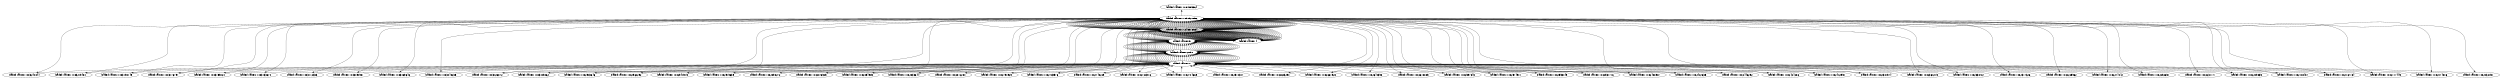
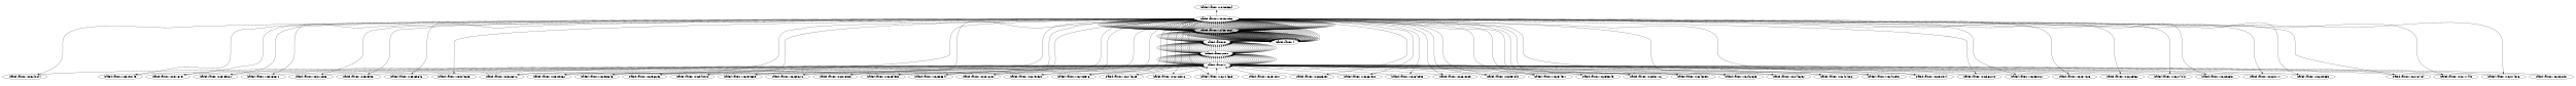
  digraph {
    edge [dir=back]
    "loaded values- -1090521896"
    "loaded values- -1246676664"
    "loaded values- 5"
    "loaded values- 4"
    "loaded values- 1083240844"
    "loaded values- 0"
-   "loaded values- 1083219480"
    "loaded values- 1083198149"
    "loaded values- 1083176797"
    "loaded values- 1083155020"
    "loaded values- 1083133670"
    "loaded values- 1083112333"
    "loaded values- 1083090981"
    "loaded values- 1083069646"
    "loaded values- 1083048235"
    "loaded values- 1083026872"
    "loaded values- 1083005062"
    "loaded values- 1082983646"
    "loaded values- 1082962292"
    "loaded values- 1082940915"
    "loaded values- 1082919639"
    "loaded values- 1082898272"
    "loaded values- 1082876925"
    "loaded values- 1082854985"
    "loaded values- 1082833644"
    "loaded values- 1082812280"
    "loaded values- 1082790929"
    "loaded values- 1082769576"
    "loaded values- 1082748229"
    "loaded values- 1082726916"
    "loaded values- 1082704669"
    "loaded values- 1082683290"
    "loaded values- 1082661928"
    "loaded values- 1082640398"
    "loaded values- 1082618885"
    "loaded values- 1082597343"
    "loaded values- 1082574901"
    "loaded values- 1082553049"
    "loaded values- 1082531716"
    "loaded values- 1082510307"
    "loaded values- 1082488987"
    "loaded values- 1082467635"
    "loaded values- 1082446292"
    "loaded values- 1082424286"
    "loaded values- 1082402951"
    "loaded values- 1082381574"
    "loaded values- 1082360215"
    "loaded values- 1082338767"
    "loaded values- 1082317326"
    n50 [label="loaded values- 1082225962"]
    "loaded values- 1082274042"
    "loaded values- 1082252651"
    "loaded values- 1082231171"
    "loaded values- 1082209835"
-   "loaded values- 1082188487"
    "loaded values- 1082167134"
    "loaded values- 1082117445"
    "loaded values- 1082074806"
    "loaded values- 1082032051"
    "loaded values- 1081989364"
    "loaded values- 2050"
    "loaded values- -1090521896" -> "loaded values- -1246676664"
    "loaded values- -1090521896" -> "loaded values- -1246676664"
    "loaded values- -1090521896" -> "loaded values- -1246676664"
    "loaded values- -1090521896" -> "loaded values- -1246676664"
    "loaded values- -1090521896" -> "loaded values- -1246676664"
    "loaded values- -1090521896" -> "loaded values- -1246676664"
    "loaded values- -1090521896" -> "loaded values- -1246676664"
    "loaded values- -1090521896" -> "loaded values- -1246676664"
    "loaded values- -1090521896" -> "loaded values- -1246676664"
    "loaded values- -1090521896" -> "loaded values- -1246676664"
    "loaded values- -1090521896" -> "loaded values- -1246676664"
    "loaded values- -1090521896" -> "loaded values- -1246676664"
    "loaded values- -1090521896" -> "loaded values- -1246676664"
    "loaded values- -1090521896" -> "loaded values- -1246676664"
    "loaded values- -1090521896" -> "loaded values- -1246676664"
    "loaded values- -1090521896" -> "loaded values- -1246676664"
    "loaded values- -1090521896" -> "loaded values- -1246676664"
    "loaded values- -1090521896" -> "loaded values- -1246676664"
    "loaded values- -1090521896" -> "loaded values- -1246676664"
    "loaded values- -1090521896" -> "loaded values- -1246676664"
    "loaded values- -1090521896" -> "loaded values- -1246676664"
    "loaded values- -1090521896" -> "loaded values- -1246676664"
    "loaded values- -1090521896" -> "loaded values- -1246676664"
    "loaded values- -1090521896" -> "loaded values- -1246676664"
    "loaded values- -1090521896" -> "loaded values- -1246676664"
    "loaded values- -1090521896" -> "loaded values- -1246676664"
    "loaded values- -1090521896" -> "loaded values- -1246676664"
    "loaded values- -1090521896" -> "loaded values- -1246676664"
    "loaded values- -1090521896" -> "loaded values- -1246676664"
    "loaded values- -1090521896" -> "loaded values- -1246676664"
    "loaded values- -1090521896" -> "loaded values- -1246676664"
    "loaded values- -1090521896" -> "loaded values- -1246676664"
    "loaded values- -1090521896" -> "loaded values- -1246676664"
    "loaded values- -1090521896" -> "loaded values- -1246676664"
    "loaded values- -1090521896" -> "loaded values- -1246676664"
    "loaded values- -1090521896" -> "loaded values- -1246676664"
    "loaded values- -1090521896" -> "loaded values- -1246676664"
    "loaded values- -1090521896" -> "loaded values- -1246676664"
    "loaded values- -1090521896" -> "loaded values- -1246676664"
    "loaded values- -1090521896" -> "loaded values- -1246676664"
    "loaded values- -1090521896" -> "loaded values- -1246676664"
    "loaded values- -1090521896" -> "loaded values- -1246676664"
    "loaded values- -1090521896" -> "loaded values- -1246676664"
    "loaded values- -1090521896" -> "loaded values- -1246676664"
    "loaded values- -1090521896" -> "loaded values- -1246676664"
    "loaded values- -1090521896" -> "loaded values- -1246676664"
    "loaded values- -1090521896" -> "loaded values- -1246676664"
    "loaded values- -1090521896" -> "loaded values- -1246676664"
    "loaded values- -1090521896" -> "loaded values- -1246676664"
    "loaded values- -1090521896" -> "loaded values- -1246676664"
    "loaded values- -1090521896" -> "loaded values- -1246676664"
    "loaded values- -1090521896" -> "loaded values- -1246676664"
    "loaded values- -1090521896" -> "loaded values- -1246676664"
    "loaded values- -1090521896" -> "loaded values- -1246676664"
    "loaded values- -1090521896" -> "loaded values- -1246676664"
    "loaded values- -1090521896" -> "loaded values- -1246676664"
    "loaded values- -1090521896" -> "loaded values- -1246676664"
    "loaded values- -1090521896" -> "loaded values- -1246676664"
    "loaded values- -1090521896" -> "loaded values- -1246676664"
    "loaded values- -1090521896" -> "loaded values- -1246676664"
    "loaded values- -1090521896" -> "loaded values- -1246676664"
    "loaded values- -1090521896" -> "loaded values- -1246676664"
    "loaded values- -1090521896" -> "loaded values- -1246676664"
    "loaded values- -1090521896" -> "loaded values- -1246676664"
    "loaded values- -1090521896" -> "loaded values- -1246676664"
    "loaded values- -1090521896" -> "loaded values- -1246676664"
    "loaded values- -1090521896" -> "loaded values- -1246676664"
    "loaded values- -1090521896" -> "loaded values- -1246676664"
    "loaded values- -1090521896" -> "loaded values- -1246676664"
    "loaded values- -1090521896" -> "loaded values- -1246676664"
    "loaded values- -1090521896" -> "loaded values- -1246676664"
    "loaded values- -1090521896" -> "loaded values- -1246676664"
    "loaded values- -1090521896" -> "loaded values- -1246676664"
    "loaded values- -1090521896" -> "loaded values- -1246676664"
    "loaded values- -1090521896" -> "loaded values- -1246676664"
    "loaded values- -1090521896" -> "loaded values- -1246676664"
    "loaded values- -1090521896" -> "loaded values- -1246676664"
    "loaded values- -1090521896" -> "loaded values- -1246676664"
    "loaded values- -1090521896" -> "loaded values- -1246676664"
    "loaded values- -1090521896" -> "loaded values- -1246676664"
    "loaded values- -1090521896" -> "loaded values- -1246676664"
    "loaded values- -1090521896" -> "loaded values- -1246676664"
    "loaded values- -1090521896" -> "loaded values- -1246676664"
    "loaded values- -1090521896" -> "loaded values- -1246676664"
    "loaded values- -1090521896" -> "loaded values- -1246676664"
    "loaded values- -1090521896" -> "loaded values- -1246676664"
    "loaded values- -1090521896" -> "loaded values- -1246676664"
    "loaded values- -1090521896" -> "loaded values- -1246676664"
    "loaded values- -1090521896" -> "loaded values- -1246676664"
    "loaded values- -1090521896" -> "loaded values- -1246676664"
    "loaded values- -1090521896" -> "loaded values- -1246676664"
    "loaded values- -1090521896" -> "loaded values- -1246676664"
    "loaded values- -1090521896" -> "loaded values- -1246676664"
    "loaded values- -1090521896" -> "loaded values- -1246676664"
    "loaded values- -1090521896" -> "loaded values- -1246676664"
    "loaded values- -1090521896" -> "loaded values- -1246676664"
    "loaded values- -1090521896" -> "loaded values- -1246676664"
    "loaded values- -1090521896" -> "loaded values- -1246676664"
    "loaded values- -1090521896" -> "loaded values- -1246676664"
    "loaded values- -1090521896" -> "loaded values- -1246676664"
    "loaded values- -1090521896" -> "loaded values- -1246676664"
    "loaded values- -1090521896" -> "loaded values- -1246676664"
    "loaded values- -1090521896" -> "loaded values- -1246676664"
    "loaded values- -1090521896" -> "loaded values- -1246676664"
    "loaded values- -1090521896" -> "loaded values- -1246676664"
    "loaded values- -1090521896" -> "loaded values- -1246676664"
    "loaded values- -1090521896" -> "loaded values- -1246676664"
    "loaded values- -1090521896" -> "loaded values- -1246676664"
    "loaded values- -1090521896" -> "loaded values- -1246676664"
    "loaded values- -1090521896" -> "loaded values- -1246676664"
    "loaded values- -1246676664" -> "loaded values- 5"
    "loaded values- -1246676664" -> "loaded values- 5"
    "loaded values- -1246676664" -> "loaded values- 5"
    "loaded values- -1246676664" -> "loaded values- 5"
    "loaded values- -1246676664" -> "loaded values- 5"
    "loaded values- -1246676664" -> "loaded values- 5"
    "loaded values- -1246676664" -> "loaded values- 5"
    "loaded values- -1246676664" -> "loaded values- 5"
    "loaded values- -1246676664" -> "loaded values- 5"
    "loaded values- -1246676664" -> "loaded values- 5"
    "loaded values- -1246676664" -> "loaded values- 5"
    "loaded values- -1246676664" -> "loaded values- 5"
    "loaded values- -1246676664" -> "loaded values- 5"
    "loaded values- -1246676664" -> "loaded values- 5"
    "loaded values- -1246676664" -> "loaded values- 5"
    "loaded values- -1246676664" -> "loaded values- 5"
    "loaded values- -1246676664" -> "loaded values- 5"
    "loaded values- -1246676664" -> "loaded values- 5"
    "loaded values- -1246676664" -> "loaded values- 5"
    "loaded values- -1246676664" -> "loaded values- 5"
    "loaded values- -1246676664" -> "loaded values- 5"
    "loaded values- -1246676664" -> "loaded values- 5"
    "loaded values- -1246676664" -> "loaded values- 5"
    "loaded values- -1246676664" -> "loaded values- 5"
    "loaded values- -1246676664" -> "loaded values- 5"
    "loaded values- -1246676664" -> "loaded values- 5"
    "loaded values- -1246676664" -> "loaded values- 5"
    "loaded values- -1246676664" -> "loaded values- 5"
    "loaded values- -1246676664" -> "loaded values- 5"
    "loaded values- -1246676664" -> "loaded values- 5"
    "loaded values- -1246676664" -> "loaded values- 5"
    "loaded values- -1246676664" -> "loaded values- 5"
    "loaded values- -1246676664" -> "loaded values- 5"
    "loaded values- -1246676664" -> "loaded values- 5"
    "loaded values- -1246676664" -> "loaded values- 5"
    "loaded values- -1246676664" -> "loaded values- 5"
    "loaded values- -1246676664" -> "loaded values- 5"
    "loaded values- -1246676664" -> "loaded values- 5"
    "loaded values- -1246676664" -> "loaded values- 5"
    "loaded values- -1246676664" -> "loaded values- 5"
    "loaded values- -1246676664" -> "loaded values- 5"
    "loaded values- -1246676664" -> "loaded values- 5"
    "loaded values- -1246676664" -> "loaded values- 5"
    "loaded values- -1246676664" -> "loaded values- 5"
    "loaded values- -1246676664" -> "loaded values- 5"
    "loaded values- -1246676664" -> "loaded values- 5"
    "loaded values- -1246676664" -> "loaded values- 5"
    "loaded values- -1246676664" -> "loaded values- 5"
    "loaded values- -1246676664" -> "loaded values- 5"
    "loaded values- -1246676664" -> "loaded values- 5"
    "loaded values- -1246676664" -> "loaded values- 5"
    "loaded values- -1246676664" -> "loaded values- 5"
    "loaded values- -1246676664" -> "loaded values- 5"
    "loaded values- -1246676664" -> "loaded values- 5"
    "loaded values- -1246676664" -> "loaded values- 5"
    "loaded values- -1246676664" -> "loaded values- 5"
    "loaded values- -1246676664" -> "loaded values- 4"
    "loaded values- -1246676664" -> "loaded values- 4"
    "loaded values- -1246676664" -> "loaded values- 4"
    "loaded values- -1246676664" -> "loaded values- 4"
    "loaded values- -1246676664" -> "loaded values- 4"
    "loaded values- -1246676664" -> "loaded values- 4"
    "loaded values- -1246676664" -> "loaded values- 4"
    "loaded values- -1246676664" -> "loaded values- 4"
    "loaded values- -1246676664" -> "loaded values- 4"
    "loaded values- -1246676664" -> "loaded values- 4"
    "loaded values- -1246676664" -> "loaded values- 4"
    "loaded values- -1246676664" -> "loaded values- 4"
    "loaded values- -1246676664" -> "loaded values- 4"
    "loaded values- -1246676664" -> "loaded values- 4"
    "loaded values- -1246676664" -> "loaded values- 4"
    "loaded values- -1246676664" -> "loaded values- 4"
    "loaded values- -1246676664" -> "loaded values- 4"
    "loaded values- -1246676664" -> "loaded values- 4"
    "loaded values- -1246676664" -> "loaded values- 4"
    "loaded values- -1246676664" -> "loaded values- 4"
    "loaded values- -1246676664" -> "loaded values- 4"
    "loaded values- -1246676664" -> "loaded values- 4"
    "loaded values- -1246676664" -> "loaded values- 4"
    "loaded values- -1246676664" -> "loaded values- 4"
    "loaded values- -1246676664" -> "loaded values- 4"
    "loaded values- -1246676664" -> "loaded values- 4"
    "loaded values- -1246676664" -> "loaded values- 4"
    "loaded values- -1246676664" -> "loaded values- 4"
    "loaded values- -1246676664" -> "loaded values- 4"
    "loaded values- -1246676664" -> "loaded values- 4"
    "loaded values- -1246676664" -> "loaded values- 4"
    "loaded values- -1246676664" -> "loaded values- 4"
    "loaded values- -1246676664" -> "loaded values- 4"
    "loaded values- -1246676664" -> "loaded values- 4"
    "loaded values- -1246676664" -> "loaded values- 4"
    "loaded values- -1246676664" -> "loaded values- 4"
    "loaded values- -1246676664" -> "loaded values- 4"
    "loaded values- -1246676664" -> "loaded values- 4"
    "loaded values- -1246676664" -> "loaded values- 4"
    "loaded values- -1246676664" -> "loaded values- 4"
    "loaded values- -1246676664" -> "loaded values- 4"
    "loaded values- -1246676664" -> "loaded values- 4"
    "loaded values- -1246676664" -> "loaded values- 4"
    "loaded values- -1246676664" -> "loaded values- 4"
    "loaded values- -1246676664" -> "loaded values- 4"
    "loaded values- -1246676664" -> "loaded values- 4"
    "loaded values- -1246676664" -> "loaded values- 4"
    "loaded values- -1246676664" -> "loaded values- 4"
    "loaded values- -1246676664" -> "loaded values- 4"
    "loaded values- -1246676664" -> "loaded values- 4"
    "loaded values- -1246676664" -> "loaded values- 4"
    "loaded values- -1246676664" -> "loaded values- 4"
    "loaded values- -1246676664" -> "loaded values- 4"
    "loaded values- -1246676664" -> "loaded values- 4"
    "loaded values- -1246676664" -> "loaded values- 4"
    "loaded values- 5" -> "loaded values- 2050"
    "loaded values- 5" -> "loaded values- 2050"
    "loaded values- 5" -> "loaded values- 2050"
    "loaded values- 5" -> "loaded values- 2050"
    "loaded values- 5" -> "loaded values- 2050"
    "loaded values- 5" -> "loaded values- 2050"
    "loaded values- 5" -> "loaded values- 2050"
    "loaded values- 5" -> "loaded values- 2050"
    "loaded values- 5" -> "loaded values- 2050"
    "loaded values- 5" -> "loaded values- 2050"
    "loaded values- 5" -> "loaded values- 2050"
    "loaded values- 5" -> "loaded values- 2050"
    "loaded values- 5" -> "loaded values- 2050"
    "loaded values- 5" -> "loaded values- 2050"
    "loaded values- 5" -> "loaded values- 2050"
    "loaded values- 5" -> "loaded values- 2050"
    "loaded values- 5" -> "loaded values- 2050"
    "loaded values- 5" -> "loaded values- 2050"
    "loaded values- 5" -> "loaded values- 2050"
    "loaded values- 5" -> "loaded values- 2050"
    "loaded values- 5" -> "loaded values- 2050"
    "loaded values- 5" -> "loaded values- 2050"
    "loaded values- 5" -> "loaded values- 2050"
    "loaded values- 5" -> "loaded values- 2050"
    "loaded values- 5" -> "loaded values- 2050"
    "loaded values- 5" -> "loaded values- 2050"
    "loaded values- 5" -> "loaded values- 2050"
    "loaded values- 5" -> "loaded values- 2050"
    "loaded values- 5" -> "loaded values- 2050"
    "loaded values- 5" -> "loaded values- 2050"
    "loaded values- 5" -> "loaded values- 2050"
    "loaded values- 5" -> "loaded values- 2050"
    "loaded values- 5" -> "loaded values- 2050"
    "loaded values- 5" -> "loaded values- 2050"
    "loaded values- 5" -> "loaded values- 2050"
    "loaded values- 5" -> "loaded values- 2050"
    "loaded values- 5" -> "loaded values- 2050"
    "loaded values- 5" -> "loaded values- 2050"
    "loaded values- 5" -> "loaded values- 2050"
    "loaded values- 5" -> "loaded values- 2050"
    "loaded values- 5" -> "loaded values- 2050"
    "loaded values- 5" -> "loaded values- 2050"
    "loaded values- 5" -> "loaded values- 2050"
    "loaded values- 5" -> "loaded values- 2050"
    "loaded values- 5" -> "loaded values- 2050"
    "loaded values- 5" -> "loaded values- 2050"
    "loaded values- 5" -> "loaded values- 2050"
    "loaded values- 5" -> "loaded values- 2050"
    "loaded values- 5" -> "loaded values- 2050"
    "loaded values- 5" -> "loaded values- 2050"
    "loaded values- 5" -> "loaded values- 2050"
    "loaded values- 5" -> "loaded values- 2050"
    "loaded values- 5" -> "loaded values- 2050"
    "loaded values- 5" -> "loaded values- 2050"
    "loaded values- 5" -> "loaded values- 2050"
    "loaded values- 5" -> "loaded values- 2050"
    "loaded values- 4" -> "loaded values- -1090521896"
    "loaded values- 4" -> "loaded values- -1090521896"
    "loaded values- 4" -> "loaded values- -1090521896"
    "loaded values- 4" -> "loaded values- -1090521896"
    "loaded values- 4" -> "loaded values- -1090521896"
    "loaded values- 4" -> "loaded values- -1090521896"
    "loaded values- 4" -> "loaded values- -1090521896"
    "loaded values- 4" -> "loaded values- -1090521896"
    "loaded values- 4" -> "loaded values- -1090521896"
    "loaded values- 4" -> "loaded values- -1090521896"
    "loaded values- 4" -> "loaded values- -1090521896"
    "loaded values- 4" -> "loaded values- -1090521896"
    "loaded values- 4" -> "loaded values- -1090521896"
    "loaded values- 4" -> "loaded values- -1090521896"
    "loaded values- 4" -> "loaded values- -1090521896"
    "loaded values- 4" -> "loaded values- -1090521896"
    "loaded values- 4" -> "loaded values- -1090521896"
    "loaded values- 4" -> "loaded values- -1090521896"
    "loaded values- 4" -> "loaded values- -1090521896"
    "loaded values- 4" -> "loaded values- -1090521896"
    "loaded values- 4" -> "loaded values- -1090521896"
    "loaded values- 4" -> "loaded values- -1090521896"
    "loaded values- 4" -> "loaded values- -1090521896"
    "loaded values- 4" -> "loaded values- -1090521896"
    "loaded values- 4" -> "loaded values- -1090521896"
    "loaded values- 4" -> "loaded values- -1090521896"
    "loaded values- 4" -> "loaded values- -1090521896"
    "loaded values- 4" -> "loaded values- -1090521896"
    "loaded values- 4" -> "loaded values- -1090521896"
    "loaded values- 4" -> "loaded values- -1090521896"
    "loaded values- 4" -> "loaded values- -1090521896"
    "loaded values- 4" -> "loaded values- -1090521896"
    "loaded values- 4" -> "loaded values- -1090521896"
    "loaded values- 4" -> "loaded values- -1090521896"
    "loaded values- 4" -> "loaded values- -1090521896"
    "loaded values- 4" -> "loaded values- -1090521896"
    "loaded values- 4" -> "loaded values- -1090521896"
    "loaded values- 4" -> "loaded values- -1090521896"
    "loaded values- 4" -> "loaded values- -1090521896"
    "loaded values- 4" -> "loaded values- -1090521896"
    "loaded values- 4" -> "loaded values- -1090521896"
    "loaded values- 4" -> "loaded values- -1090521896"
    "loaded values- 4" -> "loaded values- -1090521896"
    "loaded values- 4" -> "loaded values- -1090521896"
    "loaded values- 4" -> "loaded values- -1090521896"
    "loaded values- 4" -> "loaded values- -1090521896"
    "loaded values- 4" -> "loaded values- -1090521896"
    "loaded values- 4" -> "loaded values- -1090521896"
    "loaded values- 4" -> "loaded values- -1090521896"
    "loaded values- 4" -> "loaded values- -1090521896"
    "loaded values- 4" -> "loaded values- -1090521896"
    "loaded values- 4" -> "loaded values- -1090521896"
    "loaded values- 4" -> "loaded values- -1090521896"
    "loaded values- 4" -> "loaded values- -1090521896"
    "loaded values- 4" -> "loaded values- -1090521896"
    "loaded values- 1083240844" -> "loaded values- -1090521896"
    "loaded values- 0" -> "loaded values- 1083240844"
-   "loaded values- 0" -> "loaded values- 1083219480"
    "loaded values- 0" -> "loaded values- 1083198149"
    "loaded values- 0" -> "loaded values- 1083176797"
    "loaded values- 0" -> "loaded values- 1083155020"
    "loaded values- 0" -> "loaded values- 1083133670"
    "loaded values- 0" -> "loaded values- 1083112333"
    "loaded values- 0" -> "loaded values- 1083090981"
    "loaded values- 0" -> "loaded values- 1083069646"
    "loaded values- 0" -> "loaded values- 1083048235"
    "loaded values- 0" -> "loaded values- 1083026872"
    "loaded values- 0" -> "loaded values- 1083005062"
    "loaded values- 0" -> "loaded values- 1082983646"
    "loaded values- 0" -> "loaded values- 1082962292"
    "loaded values- 0" -> "loaded values- 1082940915"
    "loaded values- 0" -> "loaded values- 1082919639"
    "loaded values- 0" -> "loaded values- 1082898272"
    "loaded values- 0" -> "loaded values- 1082876925"
    "loaded values- 0" -> "loaded values- 1082854985"
    "loaded values- 0" -> "loaded values- 1082833644"
    "loaded values- 0" -> "loaded values- 1082812280"
    "loaded values- 0" -> "loaded values- 1082790929"
    "loaded values- 0" -> "loaded values- 1082769576"
    "loaded values- 0" -> "loaded values- 1082748229"
    "loaded values- 0" -> "loaded values- 1082726916"
    "loaded values- 0" -> "loaded values- 1082704669"
    "loaded values- 0" -> "loaded values- 1082683290"
    "loaded values- 0" -> "loaded values- 1082661928"
    "loaded values- 0" -> "loaded values- 1082640398"
    "loaded values- 0" -> "loaded values- 1082618885"
    "loaded values- 0" -> "loaded values- 1082597343"
    "loaded values- 0" -> "loaded values- 1082574901"
    "loaded values- 0" -> "loaded values- 1082553049"
    "loaded values- 0" -> "loaded values- 1082531716"
    "loaded values- 0" -> "loaded values- 1082510307"
    "loaded values- 0" -> "loaded values- 1082488987"
    "loaded values- 0" -> "loaded values- 1082467635"
    "loaded values- 0" -> "loaded values- 1082446292"
    "loaded values- 0" -> "loaded values- 1082424286"
    "loaded values- 0" -> "loaded values- 1082402951"
    "loaded values- 0" -> "loaded values- 1082381574"
    "loaded values- 0" -> "loaded values- 1082360215"
    "loaded values- 0" -> "loaded values- 1082338767"
    "loaded values- 0" -> "loaded values- 1082317326"
    "loaded values- 0" -> n50
    "loaded values- 0" -> "loaded values- 1082274042"
    "loaded values- 0" -> "loaded values- 1082252651"
    "loaded values- 0" -> "loaded values- 1082231171"
    "loaded values- 0" -> "loaded values- 1082209835"
-   "loaded values- 0" -> "loaded values- 1082188487"
    "loaded values- 0" -> "loaded values- 1082167134"
    "loaded values- 0" -> "loaded values- 1082117445"
    "loaded values- 0" -> "loaded values- 1082074806"
    "loaded values- 0" -> "loaded values- 1082032051"
-   "loaded values- 1083219480" -> "loaded values- -1090521896"
    "loaded values- 1083198149" -> "loaded values- -1090521896"
    "loaded values- 1083176797" -> "loaded values- -1090521896"
    "loaded values- 1083155020" -> "loaded values- -1090521896"
    "loaded values- 1083133670" -> "loaded values- -1090521896"
    "loaded values- 1083112333" -> "loaded values- -1090521896"
    "loaded values- 1083090981" -> "loaded values- -1090521896"
    "loaded values- 1083069646" -> "loaded values- -1090521896"
    "loaded values- 1083048235" -> "loaded values- -1090521896"
    "loaded values- 1083026872" -> "loaded values- -1090521896"
    "loaded values- 1083005062" -> "loaded values- -1090521896"
    "loaded values- 1082983646" -> "loaded values- -1090521896"
    "loaded values- 1082962292" -> "loaded values- -1090521896"
    "loaded values- 1082940915" -> "loaded values- -1090521896"
    "loaded values- 1082919639" -> "loaded values- -1090521896"
    "loaded values- 1082898272" -> "loaded values- -1090521896"
    "loaded values- 1082876925" -> "loaded values- -1090521896"
    "loaded values- 1082854985" -> "loaded values- -1090521896"
    "loaded values- 1082833644" -> "loaded values- -1090521896"
    "loaded values- 1082812280" -> "loaded values- -1090521896"
    "loaded values- 1082790929" -> "loaded values- -1090521896"
    "loaded values- 1082769576" -> "loaded values- -1090521896"
    "loaded values- 1082748229" -> "loaded values- -1090521896"
    "loaded values- 1082726916" -> "loaded values- -1090521896"
    "loaded values- 1082704669" -> "loaded values- -1090521896"
    "loaded values- 1082683290" -> "loaded values- -1090521896"
    "loaded values- 1082661928" -> "loaded values- -1090521896"
    "loaded values- 1082640398" -> "loaded values- -1090521896"
    "loaded values- 1082618885" -> "loaded values- -1090521896"
    "loaded values- 1082597343" -> "loaded values- -1090521896"
    "loaded values- 1082574901" -> "loaded values- -1090521896"
    "loaded values- 1082553049" -> "loaded values- -1090521896"
    "loaded values- 1082531716" -> "loaded values- -1090521896"
    "loaded values- 1082488987" -> "loaded values- -1090521896"
    "loaded values- 1082467635" -> "loaded values- -1090521896"
    "loaded values- 1082446292" -> "loaded values- -1090521896"
    "loaded values- 1082424286" -> "loaded values- -1090521896"
    "loaded values- 1082402951" -> "loaded values- -1090521896"
    "loaded values- 1082381574" -> "loaded values- -1090521896"
    "loaded values- 1082360215" -> "loaded values- -1090521896"
    "loaded values- 1082338767" -> "loaded values- -1090521896"
    "loaded values- 1082317326" -> "loaded values- -1090521896"
    n50 -> "loaded values- -1090521896"
    "loaded values- 1082274042" -> "loaded values- -1090521896"
    "loaded values- 1082252651" -> "loaded values- -1090521896"
    "loaded values- 1082231171" -> "loaded values- -1090521896"
    "loaded values- 1082209835" -> "loaded values- -1090521896"
-   "loaded values- 1082188487" -> "loaded values- -1090521896"
    "loaded values- 1082167134" -> "loaded values- -1090521896"
    "loaded values- 1082117445" -> "loaded values- -1090521896"
    "loaded values- 1082074806" -> "loaded values- -1090521896"
-   "loaded values- 1082032051" -> "loaded values- -1090521896"
    "loaded values- 1081989364" -> "loaded values- -1090521896"
    "loaded values- 2050" -> "loaded values- 0"
    "loaded values- 2050" -> "loaded values- 0"
    "loaded values- 2050" -> "loaded values- 0"
    "loaded values- 2050" -> "loaded values- 0"
    "loaded values- 2050" -> "loaded values- 0"
    "loaded values- 2050" -> "loaded values- 0"
    "loaded values- 2050" -> "loaded values- 0"
    "loaded values- 2050" -> "loaded values- 0"
    "loaded values- 2050" -> "loaded values- 0"
    "loaded values- 2050" -> "loaded values- 0"
    "loaded values- 2050" -> "loaded values- 0"
    "loaded values- 2050" -> "loaded values- 0"
    "loaded values- 2050" -> "loaded values- 0"
    "loaded values- 2050" -> "loaded values- 0"
    "loaded values- 2050" -> "loaded values- 0"
    "loaded values- 2050" -> "loaded values- 0"
    "loaded values- 2050" -> "loaded values- 0"
    "loaded values- 2050" -> "loaded values- 0"
    "loaded values- 2050" -> "loaded values- 0"
    "loaded values- 2050" -> "loaded values- 0"
    "loaded values- 2050" -> "loaded values- 0"
    "loaded values- 2050" -> "loaded values- 0"
    "loaded values- 2050" -> "loaded values- 0"
    "loaded values- 2050" -> "loaded values- 0"
    "loaded values- 2050" -> "loaded values- 0"
    "loaded values- 2050" -> "loaded values- 0"
    "loaded values- 2050" -> "loaded values- 0"
    "loaded values- 2050" -> "loaded values- 0"
    "loaded values- 2050" -> "loaded values- 0"
    "loaded values- 2050" -> "loaded values- 0"
    "loaded values- 2050" -> "loaded values- 0"
    "loaded values- 2050" -> "loaded values- 0"
    "loaded values- 2050" -> "loaded values- 0"
    "loaded values- 2050" -> "loaded values- 0"
    "loaded values- 2050" -> "loaded values- 0"
    "loaded values- 2050" -> "loaded values- 0"
    "loaded values- 2050" -> "loaded values- 0"
    "loaded values- 2050" -> "loaded values- 0"
    "loaded values- 2050" -> "loaded values- 0"
    "loaded values- 2050" -> "loaded values- 0"
    "loaded values- 2050" -> "loaded values- 0"
    "loaded values- 2050" -> "loaded values- 0"
    "loaded values- 2050" -> "loaded values- 0"
    "loaded values- 2050" -> "loaded values- 0"
    "loaded values- 2050" -> "loaded values- 0"
    "loaded values- 2050" -> "loaded values- 0"
    "loaded values- 2050" -> "loaded values- 0"
    "loaded values- 2050" -> "loaded values- 0"
    "loaded values- 2050" -> "loaded values- 0"
    "loaded values- 2050" -> "loaded values- 0"
    "loaded values- 2050" -> "loaded values- 0"
    "loaded values- 2050" -> "loaded values- 0"
    "loaded values- 2050" -> "loaded values- 0"
    "loaded values- 2050" -> "loaded values- 0"
    "loaded values- 2050" -> "loaded values- 0"
    "loaded values- 2050" -> "loaded values- 0"
  }
